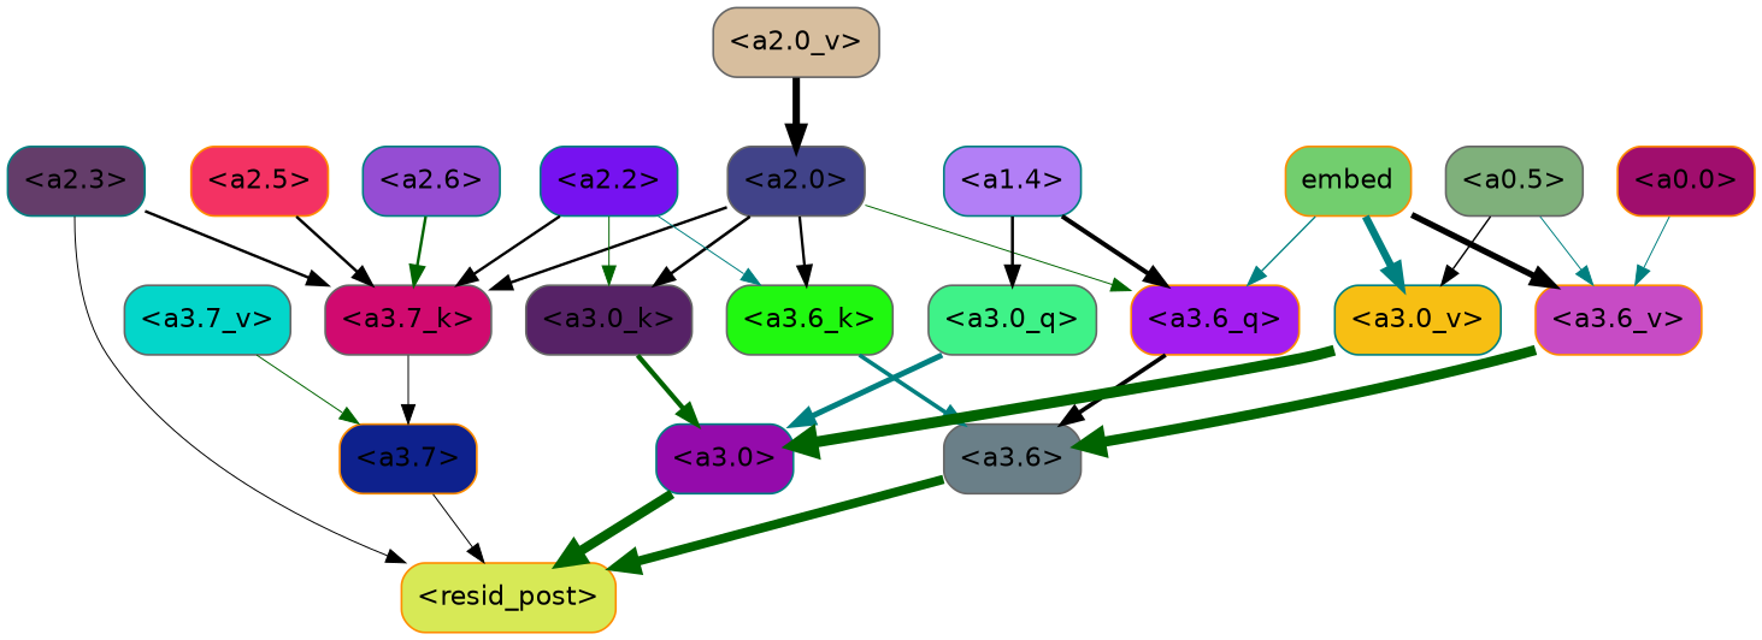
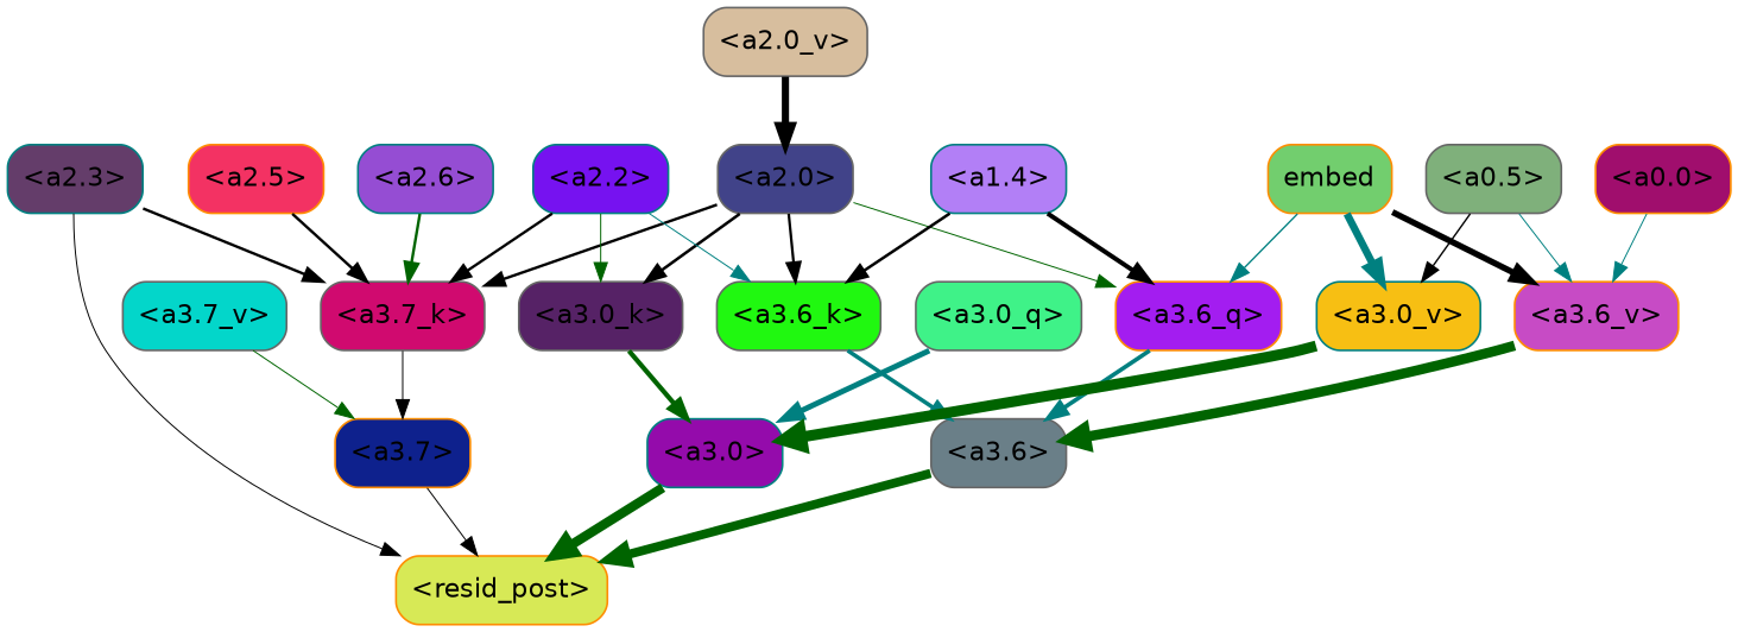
  strict digraph {
    splines=true
    node [color=gray40 fontname=Helvetica shape=box style="filled, rounded"]
    edge [color=black penwidth=0.6]
    "<a3.7>" [color=darkorange fillcolor="#0e218d"]
    "<resid_post>" [color=darkorange fillcolor="#d7e956"]
    "<a3.6>" [fillcolor="#6a7f88"]
    "<a3.0>" [color=teal fillcolor="#940bab"]
    "<a2.3>" [color=teal fillcolor="#643d6a"]
    "<a3.7_k>" [fillcolor="#d00a6f"]
    "<a3.6_q>" [color=darkorange fillcolor="#a31df0"]
    "<a3.0_q>" [fillcolor="#3ff288"]
    "<a3.6_k>" [fillcolor="#20f810"]
    "<a3.0_k>" [fillcolor="#562266"]
    "<a3.7_v>" [fillcolor="#03d6ca"]
    "<a3.6_v>" [color=darkorange fillcolor="#c74bc5"]
    "<a3.0_v>" [color=teal fillcolor="#f7bf13"]
    "<a2.0>" [fillcolor="#414389"]
    "<a1.4>" [color=teal fillcolor="#b27ff6"]
    "<a2.6>" [color=teal fillcolor="#954dd3"]
    "<a2.5>" [color=darkorange fillcolor="#f33263"]
    "<a2.2>" [color=teal fillcolor="#7612f0"]
    embed [color=darkorange fillcolor="#72ce6e"]
    "<a0.5>" [fillcolor="#7fb07b"]
    "<a0.0>" [color=darkorange fillcolor="#a00e6d"]
    "<a2.0_v>" [fillcolor="#d7be9e"]
    "<a3.7>" -> "<resid_post>"
    "<a3.6>" -> "<resid_post>" [color=darkgreen penwidth=4.749041676521301]
    "<a3.0>" -> "<resid_post>" [color=darkgreen penwidth=5.004215121269226]
    "<a2.3>" -> "<resid_post>"
    "<a2.3>" -> "<a3.7_k>" [penwidth=1.4559586644172668]
    "<a3.7_k>" -> "<a3.7>"
-   "<a3.6_q>" -> "<a3.6>" [penwidth=2.199681341648102]
+   "<a3.6_q>" -> "<a3.6>" [color=teal penwidth=2.199681341648102]
    "<a3.0_q>" -> "<a3.0>" [color=teal penwidth=2.9459195733070374]
    "<a3.6_k>" -> "<a3.6>" [color=teal penwidth=2.13908451795578]
    "<a3.0_k>" -> "<a3.0>" [color=darkgreen penwidth=2.520303964614868]
    "<a3.7_v>" -> "<a3.7>" [color=darkgreen]
    "<a3.6_v>" -> "<a3.6>" [color=darkgreen penwidth=5.297133803367615]
    "<a3.0_v>" -> "<a3.0>" [color=darkgreen penwidth=5.680712580680847]
    "<a2.0>" -> "<a3.7_k>" [penwidth=1.4582423567771912]
    "<a2.0>" -> "<a3.6_q>" [color=darkgreen]
    "<a2.0>" -> "<a3.6_k>" [penwidth=1.3792681694030762]
    "<a2.0>" -> "<a3.0_k>" [penwidth=1.5433646440505981]
    "<a1.4>" -> "<a3.6_q>" [penwidth=2.407962203025818]
-   "<a1.4>" -> "<a3.0_q>" [penwidth=1.5490156412124634]
+   "<a1.4>" -> "<a3.6_k>" [penwidth=1.5490156412124634]
    "<a2.6>" -> "<a3.7_k>" [color=darkgreen penwidth=1.468173325061798]
    "<a2.5>" -> "<a3.7_k>" [penwidth=1.457568109035492]
    "<a2.2>" -> "<a3.7_k>" [penwidth=1.4199435114860535]
    "<a2.2>" -> "<a3.6_k>" [color=teal]
    "<a2.2>" -> "<a3.0_k>" [color=darkgreen]
    embed -> "<a3.6_q>" [color=teal penwidth=0.8273519277572632]
    embed -> "<a3.6_v>" [penwidth=3.2414157912135124]
    embed -> "<a3.0_v>" [color=teal penwidth=3.929257571697235]
    "<a0.5>" -> "<a3.6_v>" [color=teal]
    "<a0.5>" -> "<a3.0_v>" [penwidth=0.8535017371177673]
    "<a0.0>" -> "<a3.6_v>" [color=teal]
    "<a2.0_v>" -> "<a2.0>" [penwidth=3.7890332341194153]
  }
